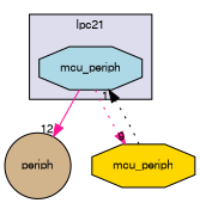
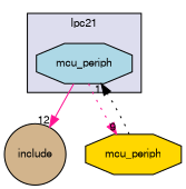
  digraph {
    compound=true
    node [fontname=FreeSans fontsize=10 shape=octagon style=filled]
    edge [labeldistance=1.5 labelfontname=FreeSans labelfontsize=10 color=deeppink style=dotted]
    n1 [fillcolor=lightblue label=mcu_periph pencolor=black]
-   n2 [label=periph shape=circle fillcolor=tan]
+   n2 [label=include shape=circle fillcolor=tan]
    n3 [label=mcu_periph fillcolor=gold]
    subgraph cluster_1 {
      bgcolor="#ddddee"
      fontname=FreeSans
      fontsize=10
      label=lpc21
      pencolor=black
      n1
    }
    n1 -> n2 [headlabel=12 style=solid]
    n1 -> n3 [headlabel=9]
    n3 -> n1 [headlabel=1 color=black]
  }
